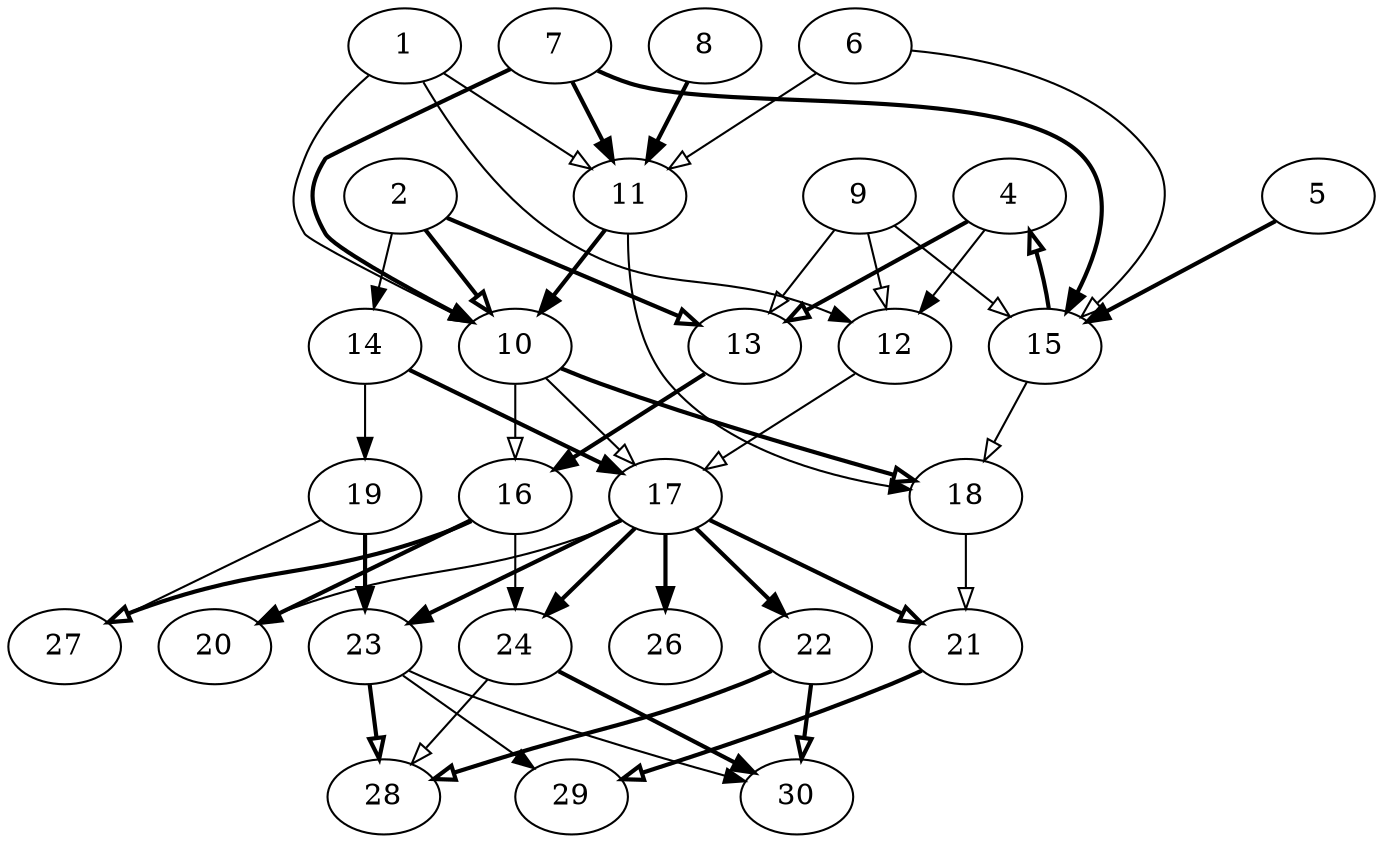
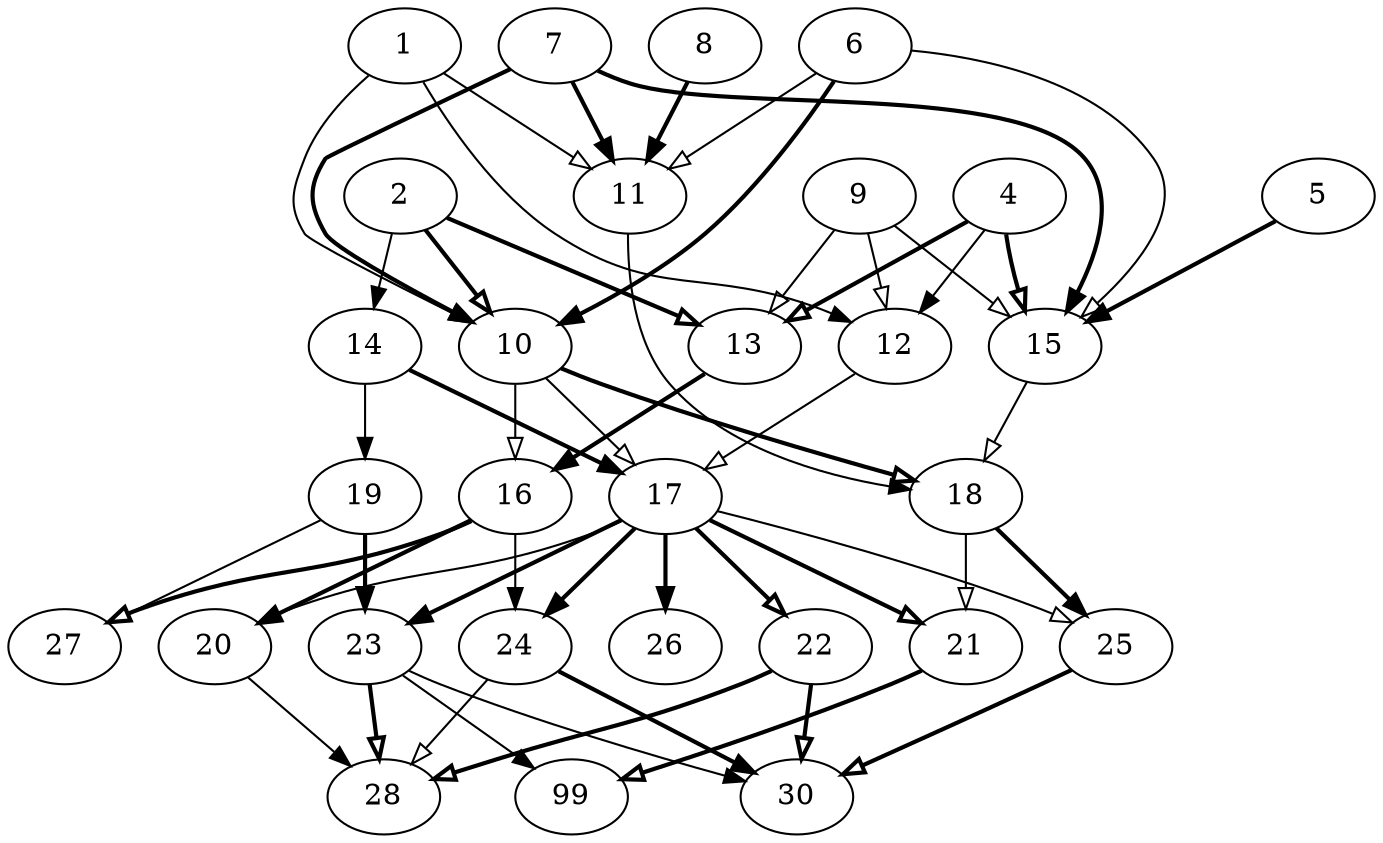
  digraph {
    node [alpha=0.06]
    edge [arrowhead=onormal style=bold]
    1 [alpha=0.01 expect_size=31021056]
    10 [alpha=0.19 expect_size=15987712]
    11 [alpha=0.19 expect_size=47120384]
    12 [alpha=0.10 expect_size=49673216]
    16 [alpha=0.18 expect_size=32054272]
    17 [alpha=0.04 expect_size=26829824]
    18 [alpha=0.03 expect_size=45590528]
    20 [alpha=0.15 expect_size=20556800]
    24 [alpha=0.05 expect_size=13433856]
    27 [alpha=0.12 expect_size=26844160]
    21 [alpha=0.14 expect_size=18260992]
    22 [alpha=0.15 expect_size=15162368]
    23 [alpha=0.13 expect_size=38670336]
+   25 [alpha=0.15 expect_size=38768640]
    26 [alpha=0.19 expect_size=31948800]
    2 [expect_size=12305408]
    13 [alpha=0.09 expect_size=17046528]
    14 [alpha=0.11 expect_size=32757760]
    19 [alpha=0.07 expect_size=11876352]
    4 [alpha=0.18 expect_size=39286784]
    15 [alpha=0.17 expect_size=27837440]
    5 [alpha=0.02 expect_size=47160320]
    6 [alpha=0.18 expect_size=36395008]
    7 [alpha=0.08 expect_size=28869632]
    8 [expect_size=17399808]
    9 [alpha=0.04 expect_size=46039040]
    28 [alpha=0.10 expect_size=36831232]
    30 [expect_size=13286400]
-   29 [expect_size=43779072]
+   29 [expect_size=43779072 label=99]
    1 -> 10 [style=solid]
    1 -> 11 [style=solid]
    1 -> 12 [arrowhead=normal style=solid]
    10 -> 16 [style=solid]
    10 -> 17 [style=solid]
    10 -> 18
    11 -> 18 [arrowhead=normal style=solid]
    12 -> 17 [style=solid]
    16 -> 20
    16 -> 24 [arrowhead=normal style=solid]
    16 -> 27
    17 -> 20 [arrowhead=normal style=solid]
    17 -> 24 [arrowhead=normal]
    17 -> 21
-   17 -> 22 [arrowhead=normal]
+   17 -> 22
    17 -> 23 [arrowhead=normal]
+   17 -> 25 [style=solid]
    17 -> 26 [arrowhead=normal]
    18 -> 21 [style=solid]
+   18 -> 25 [arrowhead=normal]
+   20 -> 28 [arrowhead=normal style=solid]
    24 -> 28 [style=solid]
    24 -> 30 [arrowhead=normal]
    21 -> 29
    22 -> 28
    22 -> 30
    23 -> 28
    23 -> 30 [arrowhead=normal style=solid]
    23 -> 29 [arrowhead=normal style=solid]
+   25 -> 30
    2 -> 10
    2 -> 13
    2 -> 14 [arrowhead=normal style=solid]
    13 -> 16 [arrowhead=normal]
    14 -> 17 [arrowhead=normal]
    14 -> 19 [arrowhead=normal style=solid]
    19 -> 27 [style=solid]
    19 -> 23 [arrowhead=normal]
    4 -> 12 [arrowhead=normal style=solid]
    4 -> 13
-   15 -> 4
+   4 -> 15
    15 -> 18 [style=solid]
    5 -> 15 [arrowhead=normal]
-   11 -> 10 [arrowhead=normal]
+   6 -> 10 [arrowhead=normal]
    6 -> 11 [style=solid]
    6 -> 15 [style=solid]
    7 -> 10 [arrowhead=normal]
    7 -> 11 [arrowhead=normal]
    7 -> 15 [arrowhead=normal]
    8 -> 11 [arrowhead=normal]
    9 -> 12 [style=solid]
    9 -> 13 [style=solid]
    9 -> 15 [style=solid]
  }
